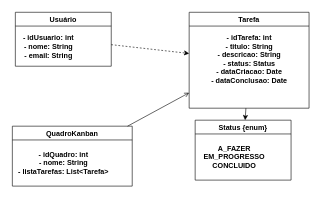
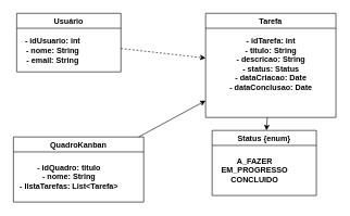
  <mxCell id="0" />
  <mxCell id="1" parent="0" />
  <mxCell id="2" value="Usuário" style="swimlane;childLayout=stackLayout;horizontal=1;rounded=0;" parent="1" vertex="1"><mxGeometry x="25" y="20" width="160" height="90" as="geometry" /></mxCell>
  <mxCell id="3" value="&lt;span style=&quot;font-weight: 700;&quot;&gt;- idUsuario: int&lt;/span&gt;&lt;br style=&quot;padding: 0px; margin: 0px; font-weight: 700;&quot;&gt;&lt;span style=&quot;font-weight: 700;&quot;&gt;- nome: String&lt;/span&gt;&lt;br style=&quot;padding: 0px; margin: 0px; font-weight: 700;&quot;&gt;&lt;span style=&quot;font-weight: 700;&quot;&gt;- email: String&lt;/span&gt;" style="text;html=1;align=center;verticalAlign=middle;resizable=0;points=[];autosize=1;strokeColor=none;fillColor=none;" vertex="1" parent="2"><mxGeometry y="23" width="110" height="67" as="geometry" /></mxCell>
  <mxCell id="4" value="Tarefa" style="swimlane;childLayout=stackLayout;horizontal=1;rounded=0;" parent="1" vertex="1"><mxGeometry x="315" y="20" width="200" height="160" as="geometry" /></mxCell>
  <mxCell id="5" value="QuadroKanban" style="swimlane;childLayout=stackLayout;horizontal=1;rounded=0;" parent="1" vertex="1"><mxGeometry x="20" y="210" width="200" height="100" as="geometry" /></mxCell>
- <mxCell id="6" value="&lt;span style=&quot;font-weight: 700;&quot;&gt;- idQuadro: int&lt;/span&gt;&lt;br style=&quot;padding: 0px; margin: 0px; font-weight: 700;&quot;&gt;&lt;span style=&quot;font-weight: 700;&quot;&gt;- nome: String&lt;/span&gt;&lt;br style=&quot;padding: 0px; margin: 0px; font-weight: 700;&quot;&gt;&lt;span style=&quot;font-weight: 700;&quot;&gt;- listaTarefas: List&amp;lt;Tarefa&amp;gt;&lt;/span&gt;" style="text;html=1;align=center;verticalAlign=middle;resizable=0;points=[];autosize=1;strokeColor=none;fillColor=none;" vertex="1" parent="5"><mxGeometry y="23" width="170" height="77" as="geometry" /></mxCell>
+ <mxCell id="6" value="&lt;span style=&quot;font-weight: 700;&quot;&gt;- idQuadro: titulo&lt;/span&gt;&lt;br style=&quot;padding: 0px; margin: 0px; font-weight: 700;&quot;&gt;&lt;span style=&quot;font-weight: 700;&quot;&gt;- nome: String&lt;/span&gt;&lt;br style=&quot;padding: 0px; margin: 0px; font-weight: 700;&quot;&gt;&lt;span style=&quot;font-weight: 700;&quot;&gt;- listaTarefas: List&amp;lt;Tarefa&amp;gt;&lt;/span&gt;" style="text;html=1;align=center;verticalAlign=middle;resizable=0;points=[];autosize=1;strokeColor=none;fillColor=none;" vertex="1" parent="5"><mxGeometry y="23" width="170" height="77" as="geometry" /></mxCell>
  <mxCell id="7" value="Status {enum}" style="swimlane;childLayout=stackLayout;horizontal=1;rounded=0;startSize=23;" parent="1" vertex="1"><mxGeometry x="325" y="200" width="160" height="100" as="geometry" /></mxCell>
  <mxCell id="8" value="&lt;span style=&quot;font-weight: 700;&quot;&gt;A_FAZER&lt;/span&gt;&lt;br style=&quot;padding: 0px; margin: 0px; font-weight: 700;&quot;&gt;&lt;span style=&quot;font-weight: 700;&quot;&gt;EM_PROGRESSO&lt;/span&gt;&lt;br style=&quot;padding: 0px; margin: 0px; font-weight: 700;&quot;&gt;&lt;span style=&quot;font-weight: 700;&quot;&gt;CONCLUIDO&lt;/span&gt;" style="text;html=1;align=center;verticalAlign=middle;resizable=0;points=[];autosize=1;strokeColor=none;fillColor=none;" vertex="1" parent="7"><mxGeometry y="23" width="130" height="77" as="geometry" /></mxCell>
  <mxCell id="9" parent="1" source="2" target="4" edge="1" style="dashed=1;"><mxGeometry relative="1" as="geometry" /></mxCell>
- <mxCell id="10" parent="1" source="5" target="4" edge="1" style="endArrow=open;"><mxGeometry relative="1" as="geometry" /></mxCell>
+ <mxCell id="10" parent="1" source="5" target="4" edge="1"><mxGeometry relative="1" as="geometry" /></mxCell>
  <mxCell id="11" parent="1" source="4" target="7" edge="1"><mxGeometry relative="1" as="geometry" /></mxCell>
  <mxCell id="12" value="&lt;span style=&quot;font-weight: 700;&quot;&gt;- idTarefa: int&lt;/span&gt;&lt;br style=&quot;padding: 0px; margin: 0px; font-weight: 700;&quot;&gt;&lt;span style=&quot;font-weight: 700;&quot;&gt;- titulo: String&lt;/span&gt;&lt;br style=&quot;padding: 0px; margin: 0px; font-weight: 700;&quot;&gt;&lt;span style=&quot;font-weight: 700;&quot;&gt;- descricao: String&lt;/span&gt;&lt;br style=&quot;padding: 0px; margin: 0px; font-weight: 700;&quot;&gt;&lt;span style=&quot;font-weight: 700;&quot;&gt;- status: Status&lt;/span&gt;&lt;br style=&quot;padding: 0px; margin: 0px; font-weight: 700;&quot;&gt;&lt;span style=&quot;font-weight: 700;&quot;&gt;- dataCriacao: Date&lt;/span&gt;&lt;br style=&quot;padding: 0px; margin: 0px; font-weight: 700;&quot;&gt;&lt;span style=&quot;font-weight: 700;&quot;&gt;- dataConclusao: Date&lt;/span&gt;" style="text;html=1;align=center;verticalAlign=middle;resizable=0;points=[];autosize=1;strokeColor=none;fillColor=none;" vertex="1" parent="1"><mxGeometry x="340" y="48" width="150" height="100" as="geometry" /></mxCell>
